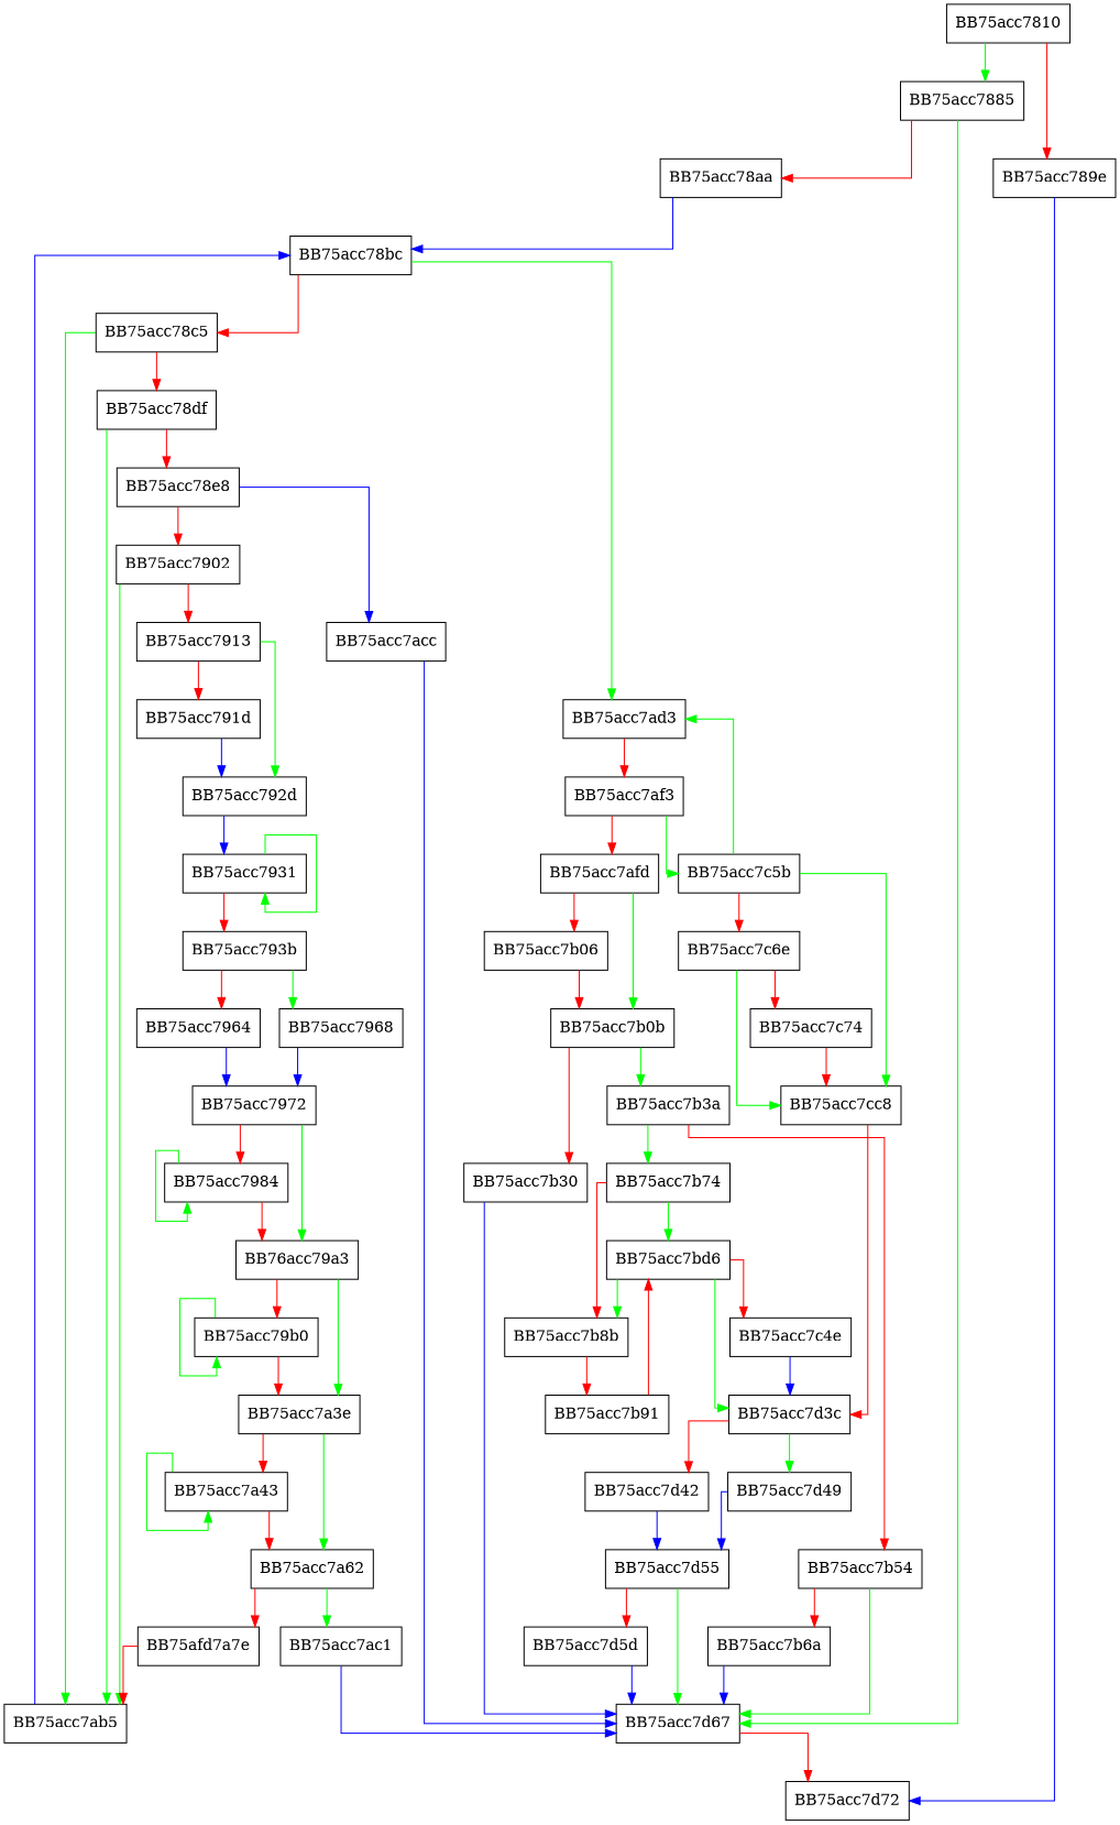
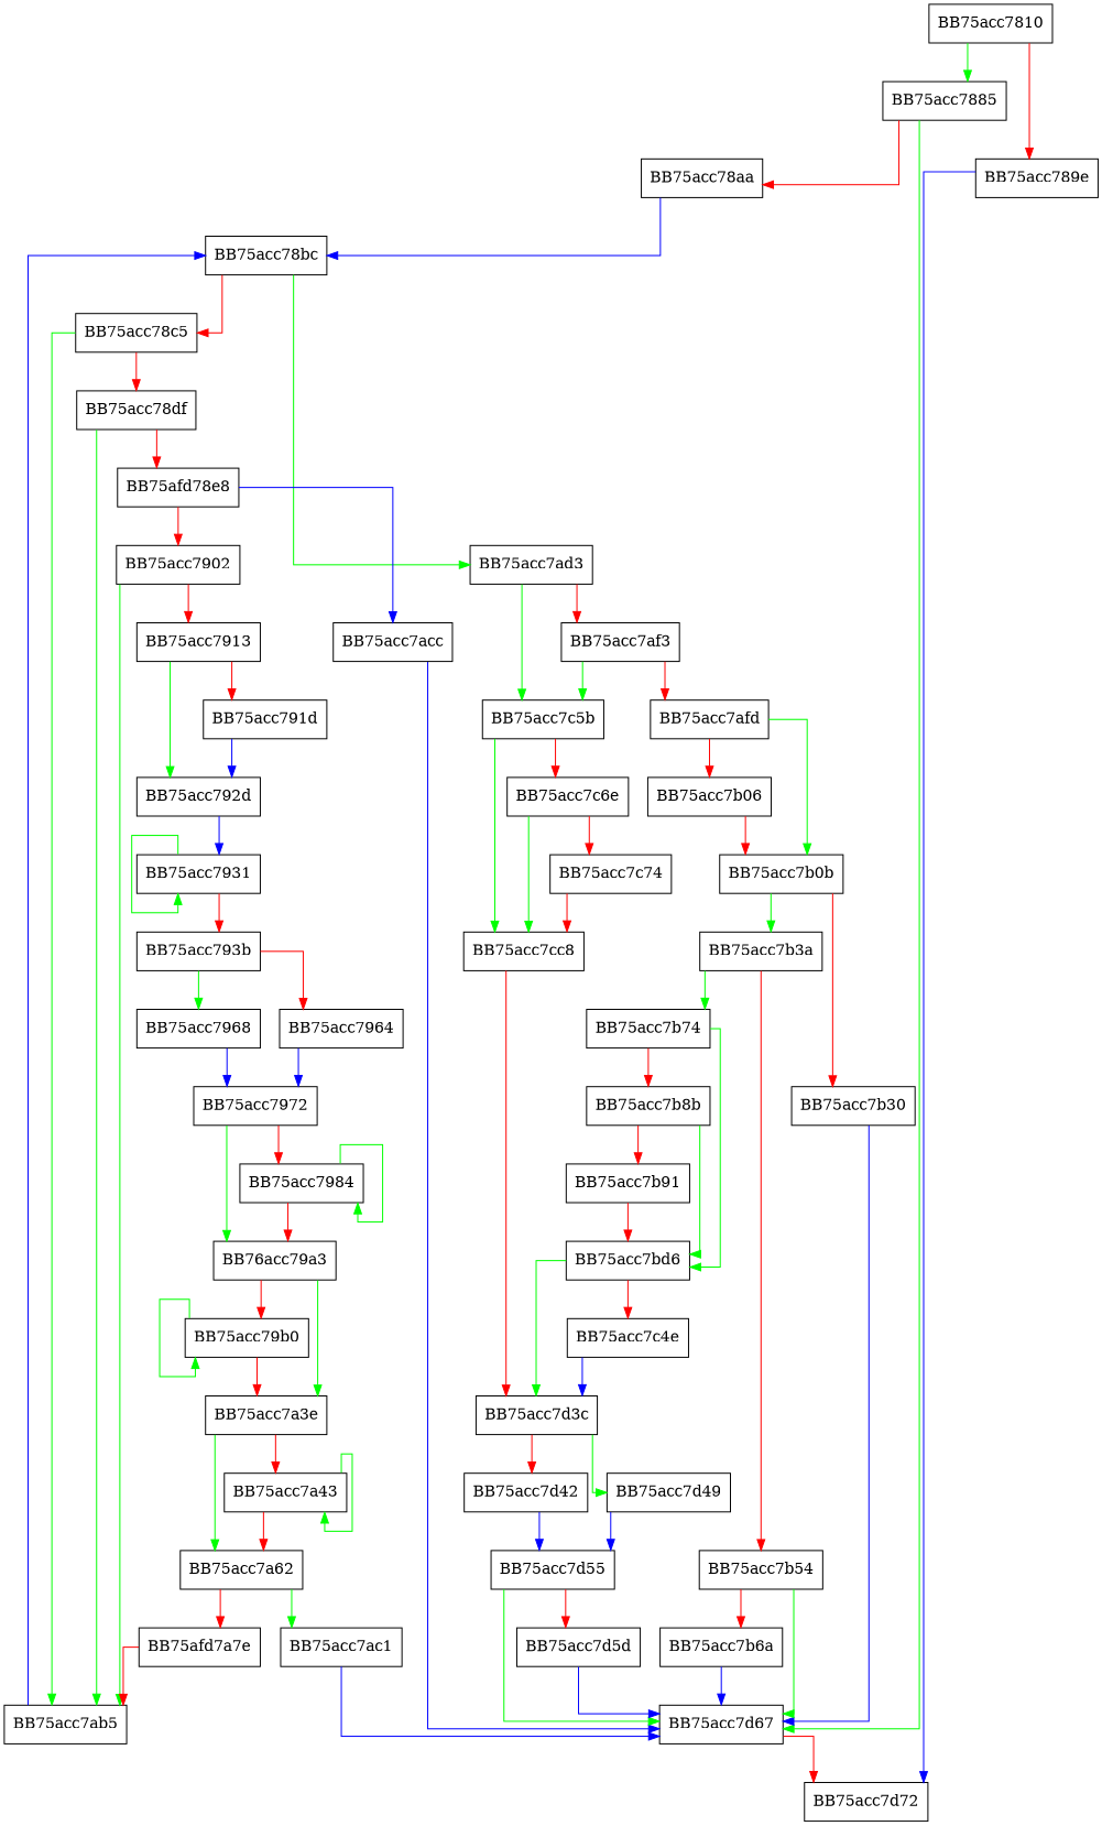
  digraph {
    splines=ortho
    node [shape=box]
    edge [color=red]
    BB75acc7810
    BB75acc7885
    n3 [label=BB75acc789e]
    BB75acc7d67
    BB75acc78aa
    BB75acc7d72
    BB75acc78bc
    BB75acc7ad3
    BB75acc78c5
    BB75acc7c5b
    BB75acc7af3
    BB75acc7ab5
    BB75acc78df
    BB75acc7cc8
    BB75acc7c6e
    BB75acc7afd
-   BB75acc78e8
+   BB75acc78e8 [label=BB75afd78e8]
    BB75acc7acc
    BB75acc7902
    BB75acc7913
    BB75acc792d
    BB75acc791d
    BB75acc7931
    BB75acc793b
    BB75acc7968
    BB75acc7964
    BB75acc7972
    n28 [label=BB76acc79a3]
    BB75acc7984
    BB75acc7a3e
    BB75acc79b0
    BB75acc7a62
    BB75acc7a43
    BB75acc7ac1
    n35 [label=BB75afd7a7e]
    BB75acc7d3c
    BB75acc7c74
    BB75acc7b0b
    BB75acc7b06
    BB75acc7b3a
    BB75acc7b30
    BB75acc7b74
    BB75acc7b54
    BB75acc7bd6
    BB75acc7b8b
    BB75acc7b6a
    BB75acc7c4e
    BB75acc7b91
    BB75acc7d49
    BB75acc7d42
    BB75acc7d55
    BB75acc7d5d
    BB75acc7810 -> BB75acc7885 [color=green]
    BB75acc7810 -> n3
    BB75acc7885 -> BB75acc7d67 [color=green]
    BB75acc7885 -> BB75acc78aa
    n3 -> BB75acc7d72 [color=blue]
    BB75acc7d67 -> BB75acc7d72
    BB75acc78aa -> BB75acc78bc [color=blue]
    BB75acc78bc -> BB75acc7ad3 [color=green]
    BB75acc78bc -> BB75acc78c5
-   BB75acc7c5b -> BB75acc7ad3 [color=green]
+   BB75acc7ad3 -> BB75acc7c5b [color=green]
    BB75acc7ad3 -> BB75acc7af3
    BB75acc78c5 -> BB75acc7ab5 [color=green]
    BB75acc78c5 -> BB75acc78df
    BB75acc7c5b -> BB75acc7cc8 [color=green]
    BB75acc7c5b -> BB75acc7c6e
    BB75acc7af3 -> BB75acc7c5b [color=green]
    BB75acc7af3 -> BB75acc7afd
    BB75acc7ab5 -> BB75acc78bc [color=blue]
    BB75acc78df -> BB75acc7ab5 [color=green]
    BB75acc78df -> BB75acc78e8
    BB75acc7cc8 -> BB75acc7d3c
    BB75acc7c6e -> BB75acc7cc8 [color=green]
    BB75acc7c6e -> BB75acc7c74
    BB75acc7afd -> BB75acc7b0b [color=green]
    BB75acc7afd -> BB75acc7b06
    BB75acc78e8 -> BB75acc7acc [color=blue]
    BB75acc78e8 -> BB75acc7902
    BB75acc7acc -> BB75acc7d67 [color=blue]
    BB75acc7902 -> BB75acc7ab5 [color=green]
    BB75acc7902 -> BB75acc7913
    BB75acc7913 -> BB75acc792d [color=green]
    BB75acc7913 -> BB75acc791d
    BB75acc792d -> BB75acc7931 [color=blue]
    BB75acc791d -> BB75acc792d [color=blue]
    BB75acc7931 -> BB75acc7931 [color=green]
    BB75acc7931 -> BB75acc793b
    BB75acc793b -> BB75acc7968 [color=green]
    BB75acc793b -> BB75acc7964
    BB75acc7968 -> BB75acc7972 [color=blue]
    BB75acc7964 -> BB75acc7972 [color=blue]
    BB75acc7972 -> n28 [color=green]
    BB75acc7972 -> BB75acc7984
    n28 -> BB75acc7a3e [color=green]
    n28 -> BB75acc79b0
    BB75acc7984 -> n28
    BB75acc7984 -> BB75acc7984 [color=green]
    BB75acc7a3e -> BB75acc7a62 [color=green]
    BB75acc7a3e -> BB75acc7a43
    BB75acc79b0 -> BB75acc7a3e
    BB75acc79b0 -> BB75acc79b0 [color=green]
    BB75acc7a62 -> BB75acc7ac1 [color=green]
    BB75acc7a62 -> n35
    BB75acc7a43 -> BB75acc7a62
    BB75acc7a43 -> BB75acc7a43 [color=green]
    BB75acc7ac1 -> BB75acc7d67 [color=blue]
    n35 -> BB75acc7ab5
    BB75acc7d3c -> BB75acc7d49 [color=green]
    BB75acc7d3c -> BB75acc7d42
    BB75acc7c74 -> BB75acc7cc8
    BB75acc7b0b -> BB75acc7b3a [color=green]
    BB75acc7b0b -> BB75acc7b30
    BB75acc7b06 -> BB75acc7b0b
    BB75acc7b3a -> BB75acc7b74 [color=green]
    BB75acc7b3a -> BB75acc7b54
    BB75acc7b30 -> BB75acc7d67 [color=blue]
    BB75acc7b74 -> BB75acc7bd6 [color=green]
    BB75acc7b74 -> BB75acc7b8b
    BB75acc7b54 -> BB75acc7d67 [color=green]
    BB75acc7b54 -> BB75acc7b6a
    BB75acc7bd6 -> BB75acc7d3c [color=green]
    BB75acc7bd6 -> BB75acc7c4e
-   BB75acc7bd6 -> BB75acc7b8b [color=green]
+   BB75acc7b8b -> BB75acc7bd6 [color=green]
    BB75acc7b8b -> BB75acc7b91
    BB75acc7b6a -> BB75acc7d67 [color=blue]
    BB75acc7c4e -> BB75acc7d3c [color=blue]
    BB75acc7b91 -> BB75acc7bd6
    BB75acc7d49 -> BB75acc7d55 [color=blue]
    BB75acc7d42 -> BB75acc7d55 [color=blue]
    BB75acc7d55 -> BB75acc7d67 [color=green]
    BB75acc7d55 -> BB75acc7d5d
    BB75acc7d5d -> BB75acc7d67 [color=blue]
  }
